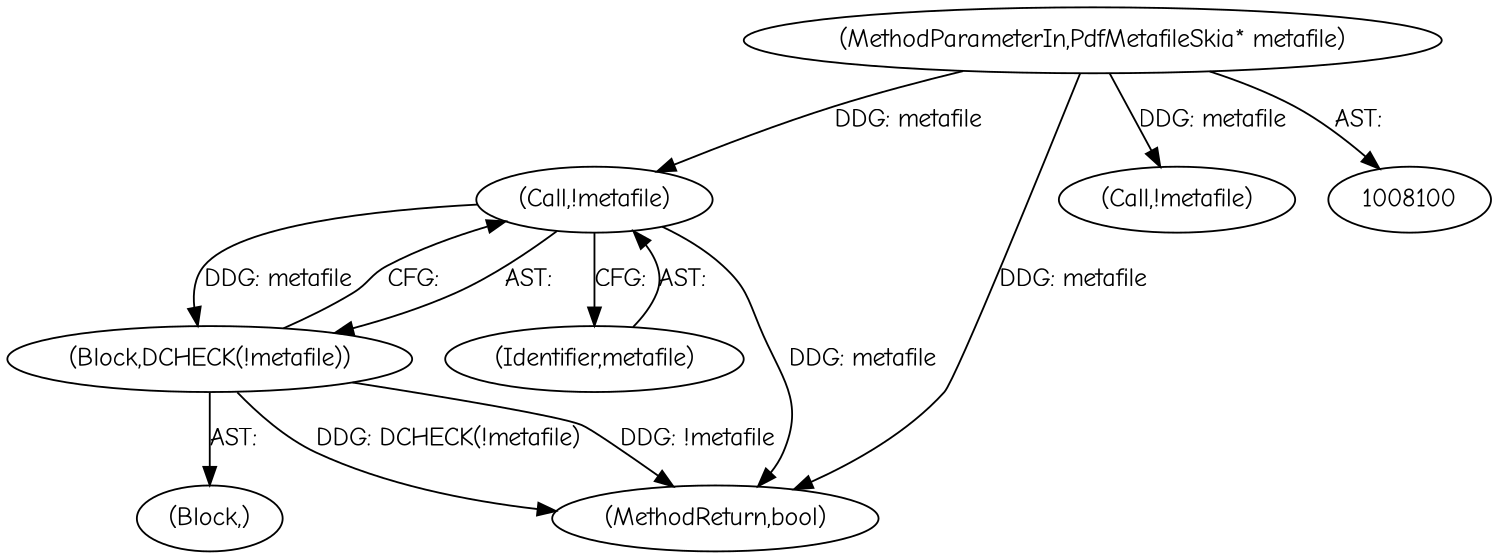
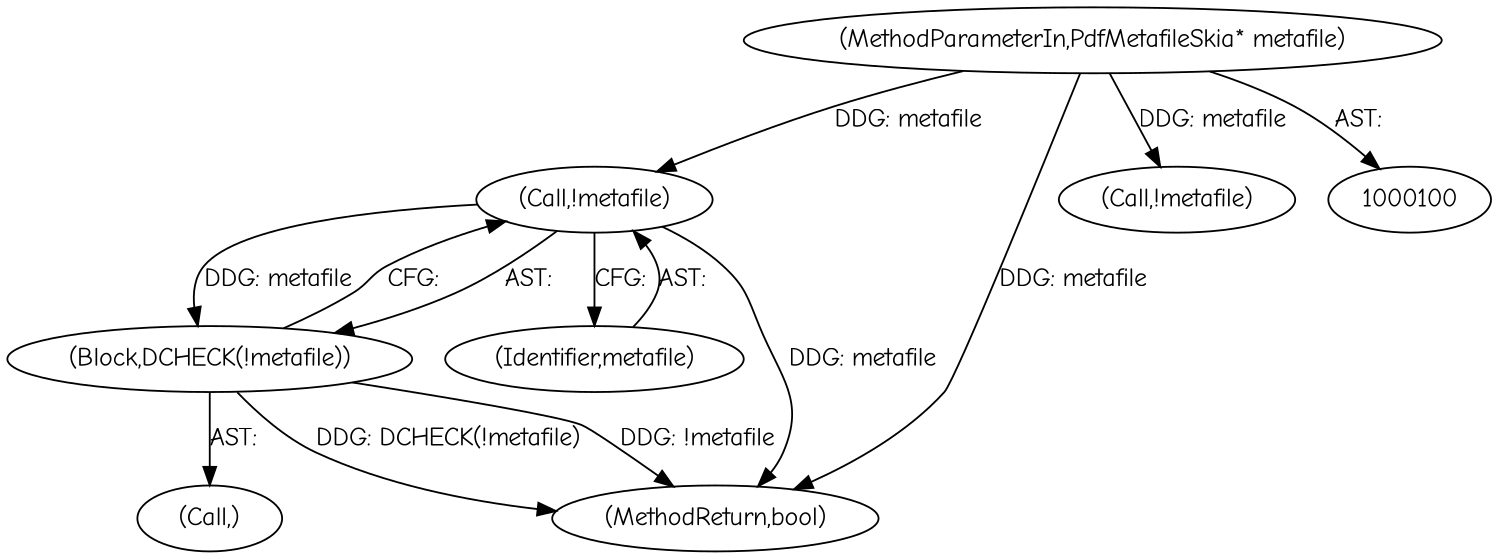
  digraph {
    fontname="Comic Neue"
    node [fontname="Comic Neue"]
    edge [fontname="Comic Neue"]
    n1 [label="(Call,!metafile)"]
    n2 [label="(Block,DCHECK(!metafile))"]
    n3 [label="(Identifier,metafile)"]
    n4 [label="(MethodReturn,bool)"]
-   n5 [label="(Block,)"]
+   n5 [label="(Call,)"]
    n6 [label="(MethodParameterIn,PdfMetafileSkia* metafile)"]
    n7 [label="(Call,!metafile)"]
-   1000100 [label=1008100]
+   1000100
    n1 -> n2 [label="AST: "]
    n1 -> n2 [label="DDG: metafile"]
    n1 -> n3 [label="CFG: "]
    n1 -> n4 [label="DDG: metafile"]
    n2 -> n1 [label="CFG: "]
    n2 -> n4 [label="DDG: DCHECK(!metafile)"]
    n2 -> n4 [label="DDG: !metafile"]
    n2 -> n5 [label="AST: "]
    n3 -> n1 [label="AST: "]
    n6 -> n1 [label="DDG: metafile"]
    n6 -> n4 [label="DDG: metafile"]
    n6 -> n7 [label="DDG: metafile"]
    n6 -> 1000100 [label="AST: "]
  }
